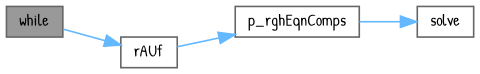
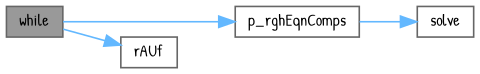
  digraph {
    fontname="Patrick Hand"
    rankdir=LR
    node [color=grey40 fillcolor=white fontname="Patrick Hand" fontsize=10 shape=box style=filled]
    edge [color=steelblue1 fontname="Patrick Hand" fontsize=10 labelfontname=Helvetica labelfontsize=10 style=solid]
    n1 [color=gray40 fillcolor=grey60 fontcolor=black height=0.2 label=while width=0.4]
    n2 [height=0.2 label=p_rghEqnComps width=0.4]
    n3 [height=0.2 label=rAUf width=0.4]
    n4 [height=0.2 label=solve width=0.4]
-   n3 -> n2
+   n1 -> n2
    n1 -> n3
    n2 -> n4
  }
